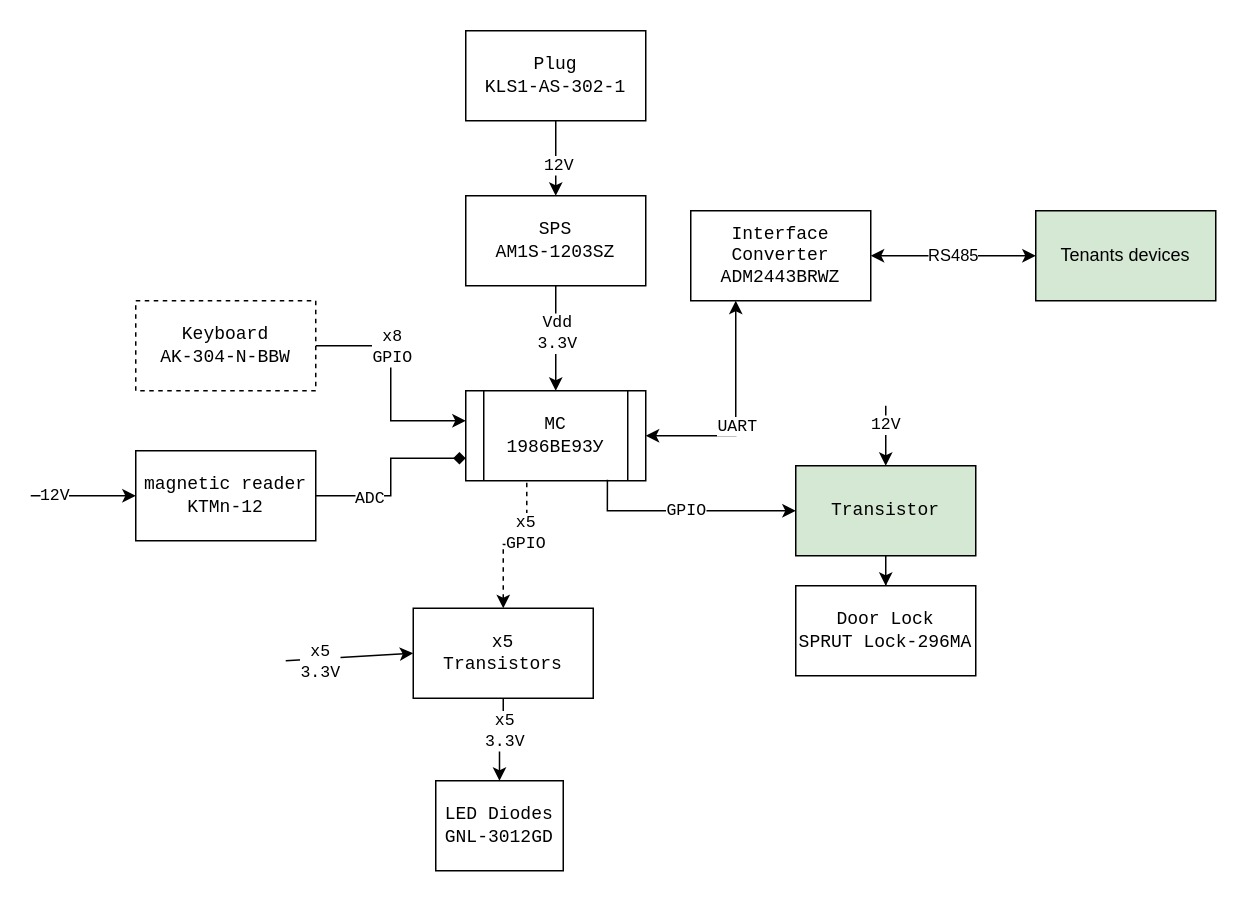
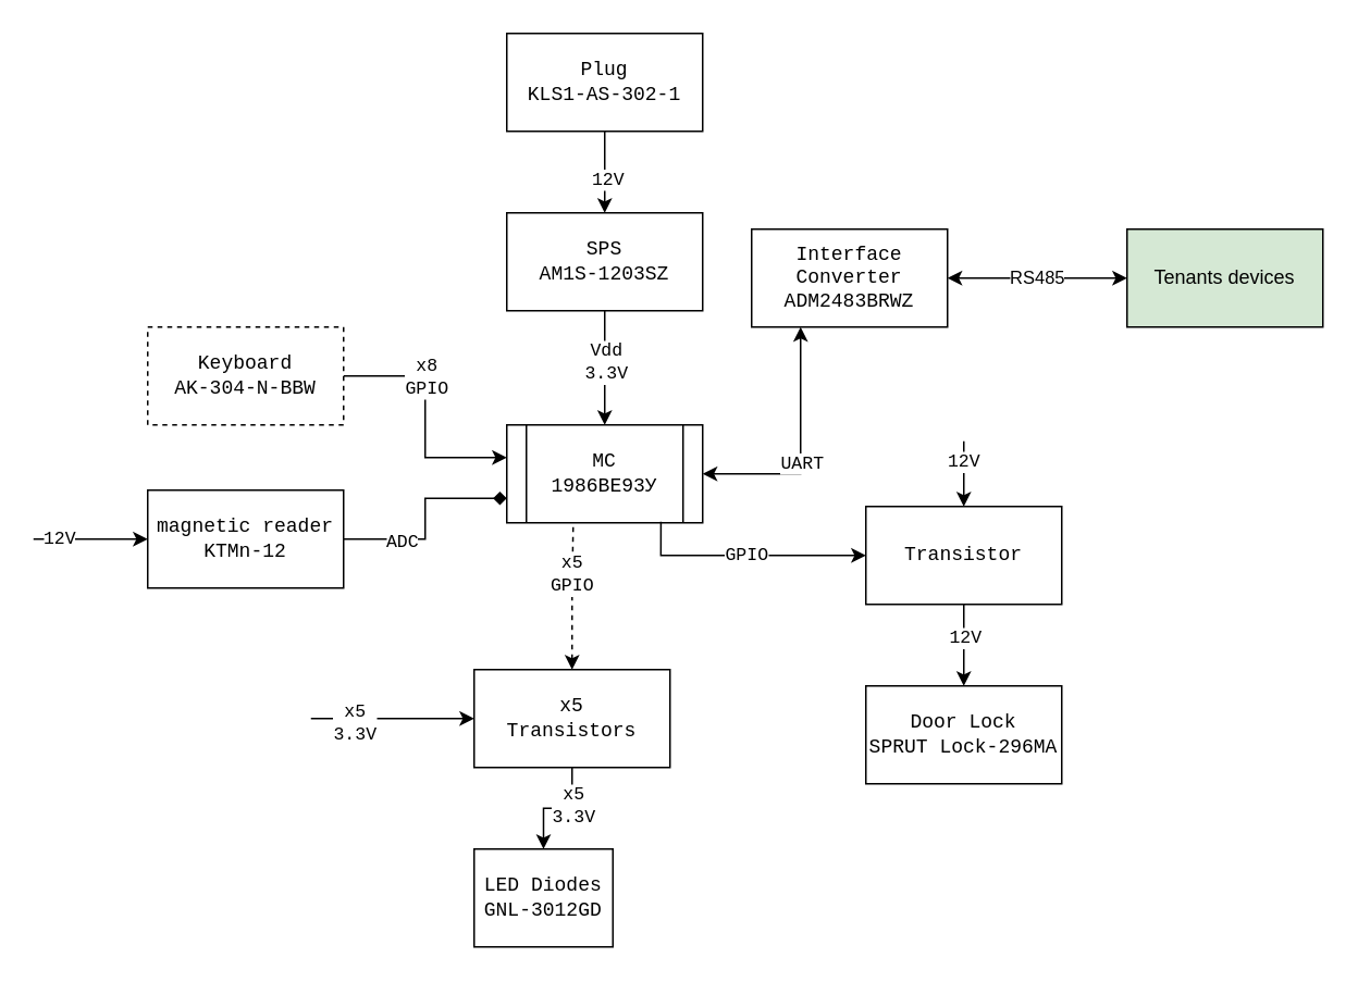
  <mxCell id="0" />
  <mxCell id="1" parent="0" />
  <mxCell id="2" value="" style="edgeStyle=orthogonalEdgeStyle;rounded=0;orthogonalLoop=1;jettySize=auto;html=1;startArrow=classic;startFill=1;endArrow=none;endFill=0;fontFamily=Courier New;" parent="1" source="4" target="26" edge="1"><mxGeometry relative="1" as="geometry"><Array as="points"><mxPoint x="260" y="280" /><mxPoint x="260" y="230" /></Array></mxGeometry></mxCell>
  <mxCell id="3" value="&lt;div&gt;x8&lt;/div&gt;&lt;div&gt;GPIO&lt;/div&gt;" style="edgeLabel;html=1;align=center;verticalAlign=middle;resizable=0;points=[];fontFamily=Courier New;" parent="2" vertex="1" connectable="0"><mxGeometry x="0.664" relative="1" as="geometry"><mxPoint x="25" as="offset" /></mxGeometry></mxCell>
  <mxCell id="4" value="&lt;div&gt;MC&lt;br&gt;&lt;/div&gt;&lt;div&gt;1986ВЕ93У&lt;/div&gt;" style="shape=process;whiteSpace=wrap;html=1;backgroundOutline=1;fontFamily=Courier New;" parent="1" vertex="1"><mxGeometry x="310" y="260" width="120" height="60" as="geometry" /></mxCell>
  <mxCell id="5" value="" style="edgeStyle=orthogonalEdgeStyle;rounded=0;orthogonalLoop=1;jettySize=auto;html=1;fontFamily=Courier New;" parent="1" source="7" target="4" edge="1"><mxGeometry relative="1" as="geometry" /></mxCell>
  <mxCell id="6" value="&lt;div&gt;Vdd&lt;/div&gt;&lt;div&gt;3.3V&lt;br&gt;&lt;/div&gt;" style="edgeLabel;html=1;align=center;verticalAlign=middle;resizable=0;points=[];fontFamily=Courier New;" parent="5" vertex="1" connectable="0"><mxGeometry x="-0.112" relative="1" as="geometry"><mxPoint as="offset" /></mxGeometry></mxCell>
  <mxCell id="7" value="&lt;div&gt;SPS&lt;/div&gt;AM1S-1203SZ" style="rounded=0;whiteSpace=wrap;html=1;fontFamily=Courier New;" parent="1" vertex="1"><mxGeometry x="310" y="130" width="120" height="60" as="geometry" /></mxCell>
  <mxCell id="8" value="" style="edgeStyle=orthogonalEdgeStyle;rounded=0;orthogonalLoop=1;jettySize=auto;html=1;fontFamily=Courier New;" parent="1" source="10" target="7" edge="1"><mxGeometry relative="1" as="geometry" /></mxCell>
  <mxCell id="9" value="12V" style="edgeLabel;html=1;align=center;verticalAlign=middle;resizable=0;points=[];fontFamily=Courier New;" parent="8" vertex="1" connectable="0"><mxGeometry x="0.16" y="1" relative="1" as="geometry"><mxPoint as="offset" /></mxGeometry></mxCell>
  <mxCell id="10" value="&lt;div&gt;Plug&lt;/div&gt;&lt;div&gt;KLS1-AS-302-1&lt;br&gt;&lt;/div&gt;" style="rounded=0;whiteSpace=wrap;html=1;fontFamily=Courier New;" parent="1" vertex="1"><mxGeometry x="310" y="20" width="120" height="60" as="geometry" /></mxCell>
  <mxCell id="11" style="edgeStyle=orthogonalEdgeStyle;rounded=0;orthogonalLoop=1;jettySize=auto;html=1;fontFamily=Courier New;startArrow=classic;startFill=1;" parent="1" source="14" target="4" edge="1"><mxGeometry relative="1" as="geometry"><mxPoint x="510" y="260" as="targetPoint" /><Array as="points"><mxPoint x="490" y="180" /><mxPoint x="490" y="290" /></Array></mxGeometry></mxCell>
  <mxCell id="12" value="UART" style="edgeLabel;html=1;align=center;verticalAlign=middle;resizable=0;points=[];fontFamily=Courier New;" parent="11" vertex="1" connectable="0"><mxGeometry x="0.103" relative="1" as="geometry"><mxPoint as="offset" /></mxGeometry></mxCell>
  <mxCell id="13" value="RS485" style="edgeStyle=orthogonalEdgeStyle;rounded=0;orthogonalLoop=1;jettySize=auto;html=1;startArrow=classic;startFill=1;" edge="1" parent="1" source="14" target="37"><mxGeometry relative="1" as="geometry" /></mxCell>
- <mxCell id="14" value="Interface Converter&lt;br&gt;&lt;div&gt;ADM2443BRWZ&lt;/div&gt;" style="rounded=0;whiteSpace=wrap;html=1;fontFamily=Courier New;" parent="1" vertex="1"><mxGeometry x="460" y="140" width="120" height="60" as="geometry" /></mxCell>
+ <mxCell id="14" value="Interface Converter&lt;br&gt;&lt;div&gt;ADM2483BRWZ&lt;/div&gt;" style="rounded=0;whiteSpace=wrap;html=1;fontFamily=Courier New;" parent="1" vertex="1"><mxGeometry x="460" y="140" width="120" height="60" as="geometry" /></mxCell>
  <mxCell id="15" style="edgeStyle=orthogonalEdgeStyle;rounded=0;orthogonalLoop=1;jettySize=auto;html=1;entryX=0.787;entryY=0.988;entryDx=0;entryDy=0;entryPerimeter=0;fontFamily=Courier New;startArrow=classic;startFill=1;endArrow=none;endFill=0;" parent="1" source="19" target="4" edge="1"><mxGeometry relative="1" as="geometry" /></mxCell>
  <mxCell id="16" value="GPIO" style="edgeLabel;html=1;align=center;verticalAlign=middle;resizable=0;points=[];fontFamily=Courier New;" parent="15" vertex="1" connectable="0"><mxGeometry x="0.006" y="-1" relative="1" as="geometry"><mxPoint as="offset" /></mxGeometry></mxCell>
  <mxCell id="17" value="" style="edgeStyle=orthogonalEdgeStyle;rounded=0;orthogonalLoop=1;jettySize=auto;html=1;startArrow=none;startFill=0;endArrow=classic;endFill=1;fontFamily=Courier New;" parent="1" source="19" target="23" edge="1"><mxGeometry relative="1" as="geometry" /></mxCell>
  <mxCell id="18" value="12V" style="edgeLabel;html=1;align=center;verticalAlign=middle;resizable=0;points=[];fontFamily=Courier New;" parent="17" vertex="1" connectable="0"><mxGeometry x="0.35" relative="1" as="geometry"><mxPoint y="-14" as="offset" /></mxGeometry></mxCell>
- <mxCell id="19" value="Transistor" style="rounded=0;whiteSpace=wrap;html=1;fontFamily=Courier New;fillColor=#d5e8d4;" parent="1" vertex="1"><mxGeometry x="530" y="310" width="120" height="60" as="geometry" /></mxCell>
+ <mxCell id="19" value="Transistor" style="rounded=0;whiteSpace=wrap;html=1;fontFamily=Courier New;" parent="1" vertex="1"><mxGeometry x="530" y="310" width="120" height="60" as="geometry" /></mxCell>
  <mxCell id="20" style="edgeStyle=orthogonalEdgeStyle;rounded=0;orthogonalLoop=1;jettySize=auto;html=1;entryX=0.339;entryY=1.017;entryDx=0;entryDy=0;entryPerimeter=0;fontFamily=Courier New;startArrow=classic;startFill=1;endArrow=none;endFill=0;exitX=0.5;exitY=0;exitDx=0;exitDy=0;dashed=1;" parent="1" source="34" target="4" edge="1"><mxGeometry relative="1" as="geometry" /></mxCell>
  <mxCell id="21" value="&lt;div&gt;x5&lt;/div&gt;&lt;div&gt;GPIO&lt;/div&gt;" style="edgeLabel;html=1;align=center;verticalAlign=middle;resizable=0;points=[];fontFamily=Courier New;" parent="20" vertex="1" connectable="0"><mxGeometry x="0.321" y="1" relative="1" as="geometry"><mxPoint as="offset" /></mxGeometry></mxCell>
  <mxCell id="22" value="&lt;div&gt;LED Diodes&lt;/div&gt;&lt;div&gt;GNL-3012GD&lt;br&gt;&lt;/div&gt;" style="rounded=0;whiteSpace=wrap;html=1;fontFamily=Courier New;" parent="1" vertex="1"><mxGeometry x="290" y="520" width="85" height="60" as="geometry" /></mxCell>
- <mxCell id="23" value="&lt;div&gt;Door Lock&lt;/div&gt;&lt;div&gt;SPRUT Lock-296MA&lt;br&gt;&lt;/div&gt;" style="rounded=0;whiteSpace=wrap;html=1;fontFamily=Courier New;" parent="1" vertex="1"><mxGeometry x="530" y="390" width="120" height="60" as="geometry" /></mxCell>
+ <mxCell id="23" value="&lt;div&gt;Door Lock&lt;/div&gt;&lt;div&gt;SPRUT Lock-296MA&lt;br&gt;&lt;/div&gt;" style="rounded=0;whiteSpace=wrap;html=1;fontFamily=Courier New;" parent="1" vertex="1"><mxGeometry x="530" y="420" width="120" height="60" as="geometry" /></mxCell>
  <mxCell id="24" value="" style="endArrow=classic;html=1;rounded=0;entryX=0.5;entryY=0;entryDx=0;entryDy=0;fontFamily=Courier New;" parent="1" target="19" edge="1"><mxGeometry width="50" height="50" relative="1" as="geometry"><mxPoint x="590" y="270" as="sourcePoint" /><mxPoint x="650" y="240" as="targetPoint" /></mxGeometry></mxCell>
  <mxCell id="25" value="12V" style="edgeLabel;html=1;align=center;verticalAlign=middle;resizable=0;points=[];fontFamily=Courier New;" parent="24" vertex="1" connectable="0"><mxGeometry x="-0.414" y="-1" relative="1" as="geometry"><mxPoint as="offset" /></mxGeometry></mxCell>
  <mxCell id="26" value="&lt;div&gt;Keyboard&lt;/div&gt;&lt;div&gt;AK-304-N-BBW&lt;br&gt;&lt;/div&gt;" style="rounded=0;whiteSpace=wrap;html=1;fontFamily=Courier New;dashed=1;" parent="1" vertex="1"><mxGeometry x="90" y="200" width="120" height="60" as="geometry" /></mxCell>
  <mxCell id="27" style="edgeStyle=orthogonalEdgeStyle;rounded=0;orthogonalLoop=1;jettySize=auto;html=1;entryX=0;entryY=0.75;entryDx=0;entryDy=0;fontFamily=Courier New;startArrow=none;startFill=0;endArrow=diamond;endFill=1;" parent="1" source="29" target="4" edge="1"><mxGeometry relative="1" as="geometry" /></mxCell>
  <mxCell id="28" value="ADC" style="edgeLabel;html=1;align=center;verticalAlign=middle;resizable=0;points=[];fontFamily=Courier New;" parent="27" vertex="1" connectable="0"><mxGeometry x="-0.44" y="-1" relative="1" as="geometry"><mxPoint as="offset" /></mxGeometry></mxCell>
  <mxCell id="29" value="&lt;div&gt;magnetic reader&lt;/div&gt;&lt;div&gt;KTMn-12&lt;br&gt;&lt;/div&gt;" style="rounded=0;whiteSpace=wrap;html=1;fontFamily=Courier New;" parent="1" vertex="1"><mxGeometry x="90" y="300" width="120" height="60" as="geometry" /></mxCell>
  <mxCell id="30" value="" style="endArrow=classic;html=1;rounded=0;fontFamily=Courier New;entryX=0;entryY=0.5;entryDx=0;entryDy=0;" parent="1" target="29" edge="1"><mxGeometry width="50" height="50" relative="1" as="geometry"><mxPoint x="20" y="330" as="sourcePoint" /><mxPoint x="70" y="320" as="targetPoint" /></mxGeometry></mxCell>
  <mxCell id="31" value="12V" style="edgeLabel;html=1;align=center;verticalAlign=middle;resizable=0;points=[];fontFamily=Courier New;" parent="30" vertex="1" connectable="0"><mxGeometry x="-0.562" y="1" relative="1" as="geometry"><mxPoint as="offset" /></mxGeometry></mxCell>
  <mxCell id="32" value="" style="edgeStyle=orthogonalEdgeStyle;rounded=0;orthogonalLoop=1;jettySize=auto;html=1;fontFamily=Courier New;startArrow=none;startFill=0;endArrow=classic;endFill=1;" parent="1" source="34" target="22" edge="1"><mxGeometry relative="1" as="geometry" /></mxCell>
  <mxCell id="33" value="&lt;div&gt;x5&lt;/div&gt;&lt;div&gt;3.3V&lt;br&gt;&lt;/div&gt;" style="edgeLabel;html=1;align=center;verticalAlign=middle;resizable=0;points=[];fontFamily=Courier New;" parent="32" vertex="1" connectable="0"><mxGeometry x="-0.68" y="2" relative="1" as="geometry"><mxPoint x="-2" y="12" as="offset" /></mxGeometry></mxCell>
- <mxCell id="34" value="&lt;div&gt;x5&lt;/div&gt;&lt;div&gt;Transistors&lt;/div&gt;" style="rounded=0;whiteSpace=wrap;html=1;fontFamily=Courier New;" parent="1" vertex="1"><mxGeometry x="275" y="405" width="120" height="60" as="geometry" /></mxCell>
+ <mxCell id="34" value="&lt;div&gt;x5&lt;/div&gt;&lt;div&gt;Transistors&lt;/div&gt;" style="rounded=0;whiteSpace=wrap;html=1;fontFamily=Courier New;" parent="1" vertex="1"><mxGeometry x="290" y="410" width="120" height="60" as="geometry" /></mxCell>
  <mxCell id="35" value="" style="endArrow=classic;html=1;rounded=0;fontFamily=Courier New;entryX=0;entryY=0.5;entryDx=0;entryDy=0;" parent="1" target="34" edge="1"><mxGeometry width="50" height="50" relative="1" as="geometry"><mxPoint x="190" y="440" as="sourcePoint" /><mxPoint x="240" y="400" as="targetPoint" /></mxGeometry></mxCell>
  <mxCell id="36" value="&lt;div&gt;x5&lt;/div&gt;&lt;div&gt;3.3V&lt;br&gt;&lt;/div&gt;" style="edgeLabel;html=1;align=center;verticalAlign=middle;resizable=0;points=[];fontFamily=Courier New;" parent="35" vertex="1" connectable="0"><mxGeometry x="-0.473" y="-2" relative="1" as="geometry"><mxPoint as="offset" /></mxGeometry></mxCell>
  <mxCell id="37" value="Tenants devices" style="rounded=0;whiteSpace=wrap;html=1;fillColor=#d5e8d4;" vertex="1" parent="1"><mxGeometry x="690" y="140" width="120" height="60" as="geometry" /></mxCell>
